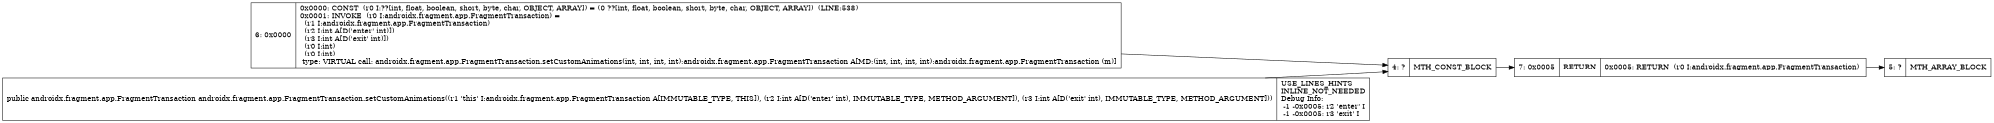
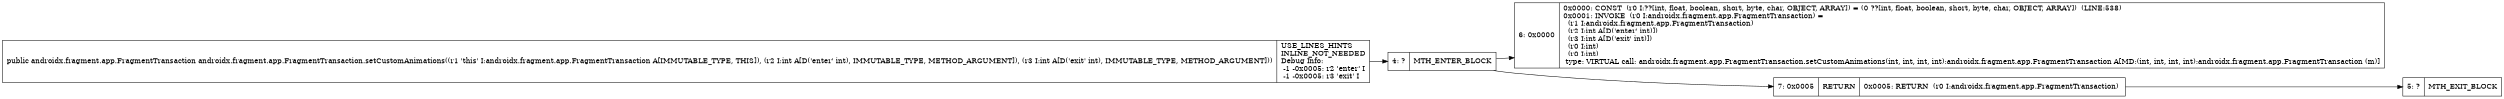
  digraph {
    rankdir=LR
    node [shape=record]
-   n1 [label="{4\:\ ?|MTH_CONST_BLOCK\l}"]
+   n1 [label="{4\:\ ?|MTH_ENTER_BLOCK\l}"]
    n2 [label="{6\:\ 0x0000|0x0000: CONST  (r0 I:??[int, float, boolean, short, byte, char, OBJECT, ARRAY]) = (0 ??[int, float, boolean, short, byte, char, OBJECT, ARRAY])  (LINE:538)\l0x0001: INVOKE  (r0 I:androidx.fragment.app.FragmentTransaction) = \l  (r1 I:androidx.fragment.app.FragmentTransaction)\l  (r2 I:int A[D('enter' int)])\l  (r3 I:int A[D('exit' int)])\l  (r0 I:int)\l  (r0 I:int)\l type: VIRTUAL call: androidx.fragment.app.FragmentTransaction.setCustomAnimations(int, int, int, int):androidx.fragment.app.FragmentTransaction A[MD:(int, int, int, int):androidx.fragment.app.FragmentTransaction (m)]\l}"]
    n3 [label="{7\:\ 0x0005|RETURN\l|0x0005: RETURN  (r0 I:androidx.fragment.app.FragmentTransaction) \l}"]
-   n4 [label="{5\:\ ?|MTH_ARRAY_BLOCK\l}"]
+   n4 [label="{5\:\ ?|MTH_EXIT_BLOCK\l}"]
    n5 [label="{public androidx.fragment.app.FragmentTransaction androidx.fragment.app.FragmentTransaction.setCustomAnimations((r1 'this' I:androidx.fragment.app.FragmentTransaction A[IMMUTABLE_TYPE, THIS]), (r2 I:int A[D('enter' int), IMMUTABLE_TYPE, METHOD_ARGUMENT]), (r3 I:int A[D('exit' int), IMMUTABLE_TYPE, METHOD_ARGUMENT]))  | USE_LINES_HINTS\lINLINE_NOT_NEEDED\lDebug Info:\l  \-1 \-0x0005: r2 'enter' I\l  \-1 \-0x0005: r3 'exit' I\l}"]
-   n2 -> n1
+   n1 -> n2
    n1 -> n3
    n3 -> n4
    n5 -> n1
  }
